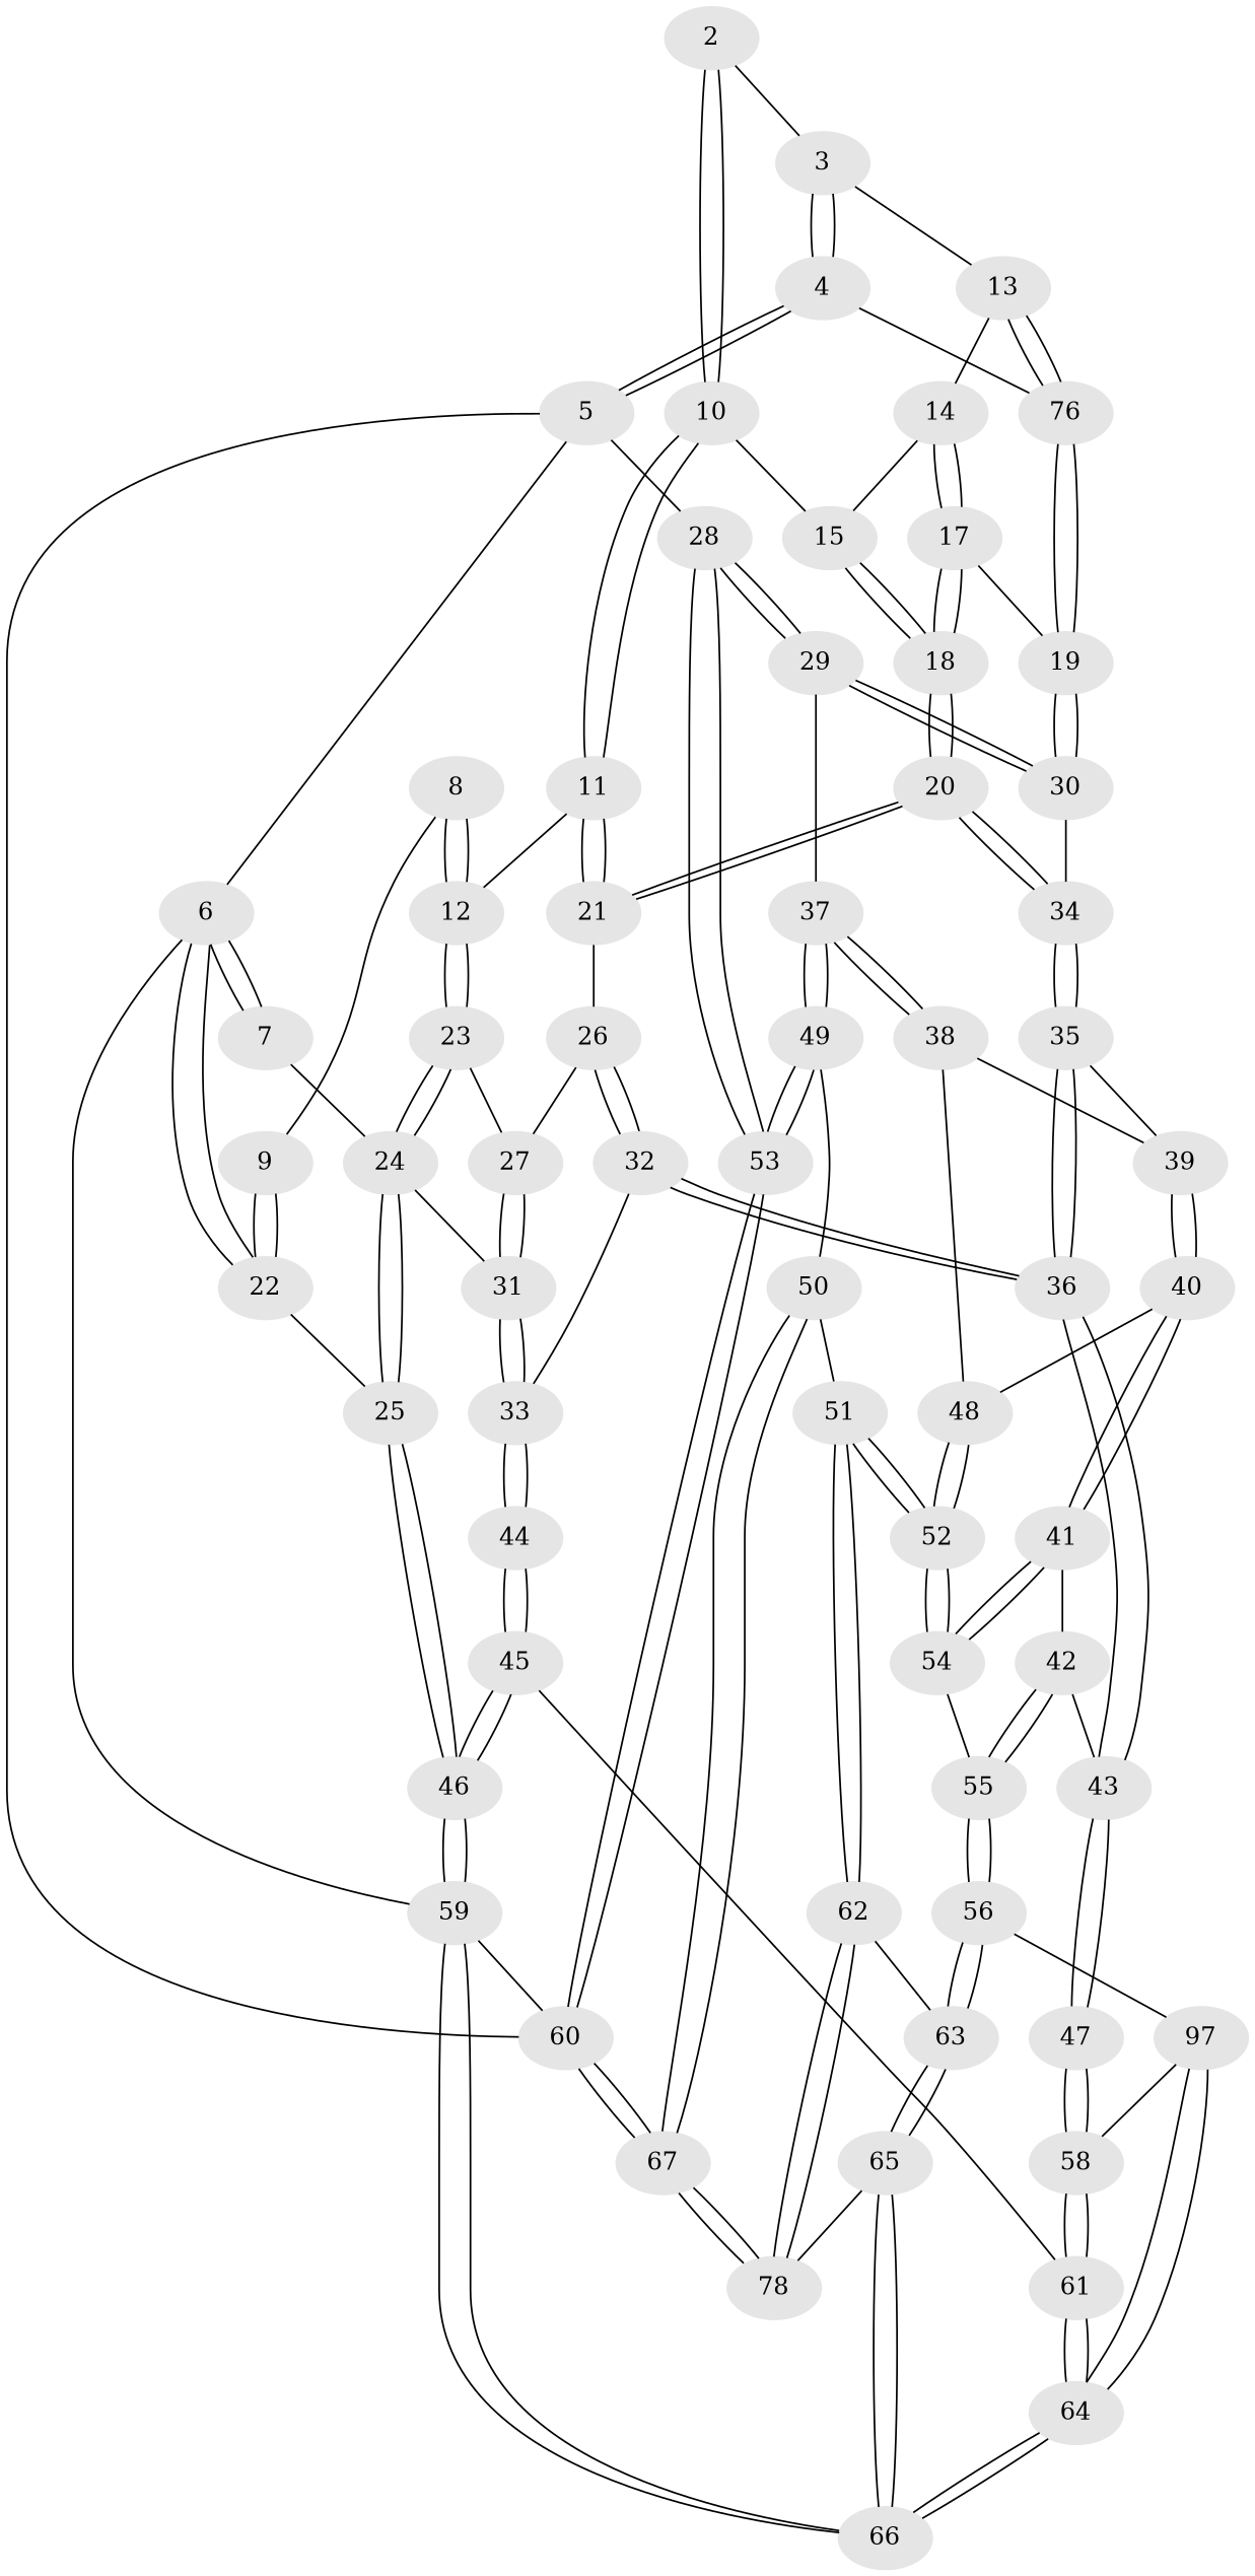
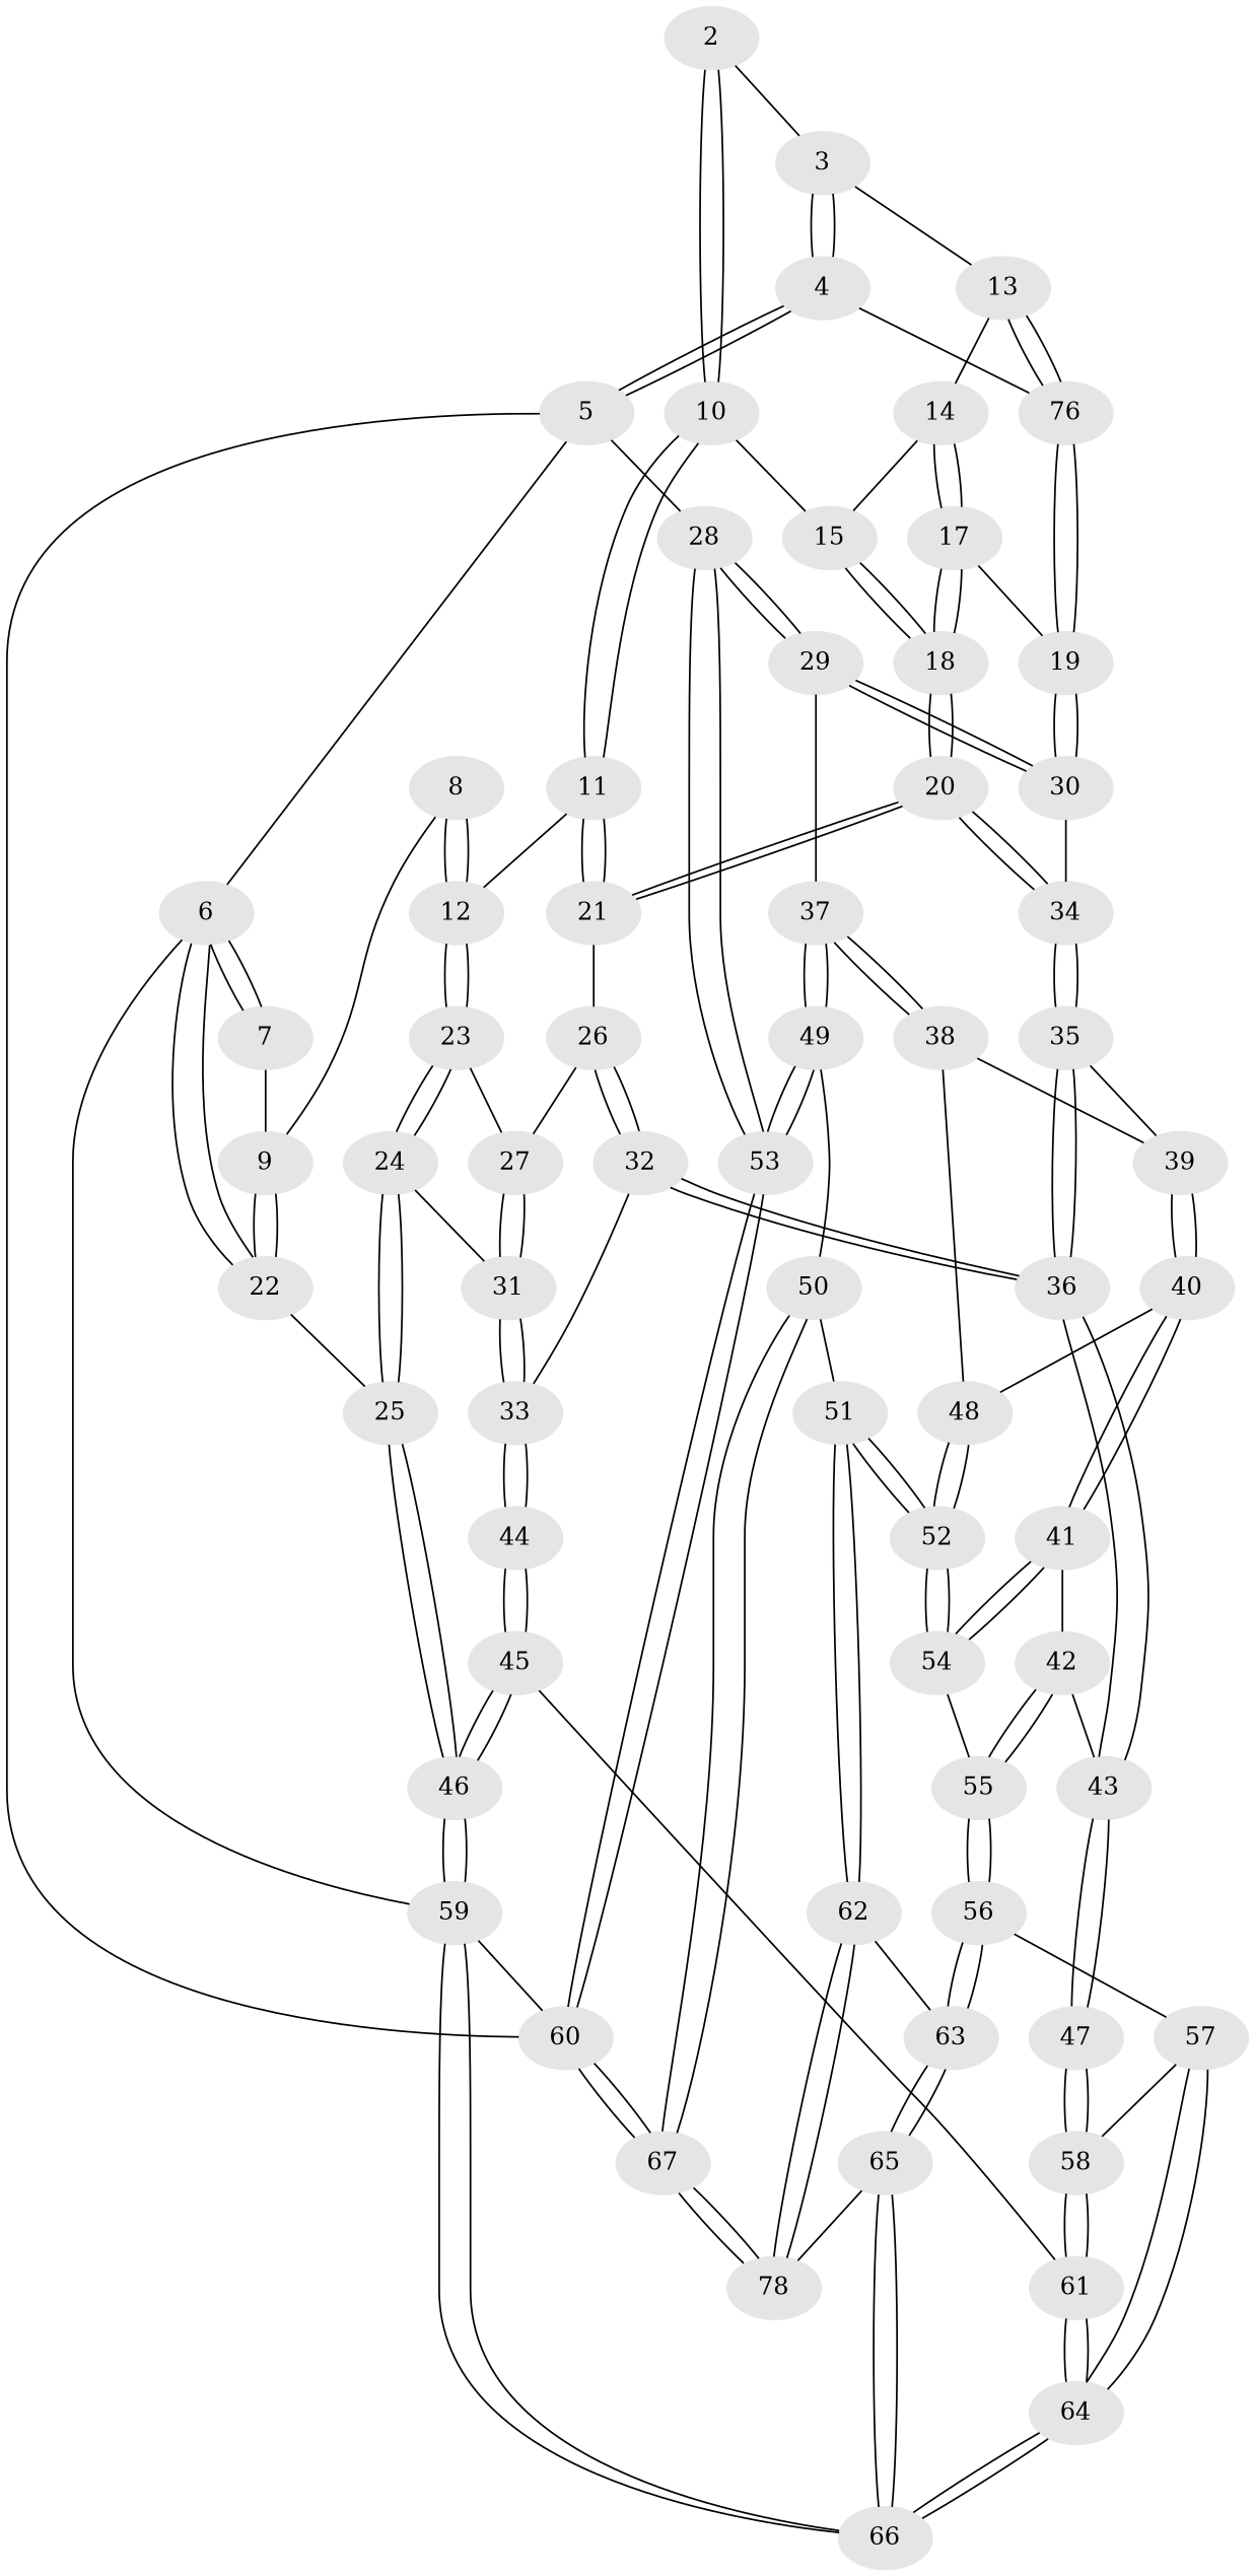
  graph {
    node [color=gray90 style=filled]
    2
    3
    10
    8
    9
    12
    4
    13
    11
    15
    5
    n12 [label=76]
    14
    6
    28
    60
    19
    7
    22
    59
    29
    53
    67
    25
    66
    23
    21
    18
    26
    24
    27
    17
    20
    30
    34
    35
    32
    46
    31
    33
    36
    37
    38
    49
    44
    43
    45
    39
    40
    47
    48
    50
    52
    41
    42
    54
    55
    56
    58
    61
    64
    51
    62
    n64 [label=78]
    63
-   57 [label=97]
+   57
    65
    2 -- 3
    2 -- 10
    2 -- 10
    3 -- 4
    3 -- 4
    3 -- 13
    10 -- 11
    10 -- 11
    10 -- 15
    8 -- 9
    8 -- 12
    8 -- 12
    9 -- 22
    9 -- 22
    12 -- 23
    12 -- 23
    4 -- 5
    4 -- 5
    4 -- n12
    13 -- n12
    13 -- n12
    13 -- 14
    11 -- 12
    11 -- 21
    11 -- 21
    15 -- 18
    15 -- 18
    5 -- 6
    5 -- 28
    5 -- 60
    n12 -- 19
    n12 -- 19
    14 -- 15
    14 -- 17
    14 -- 17
    6 -- 7
    6 -- 7
    6 -- 22
    6 -- 22
    6 -- 59
    28 -- 29
    28 -- 29
    28 -- 53
    28 -- 53
    60 -- 67
    60 -- 67
    19 -- 30
    19 -- 30
-   7 -- 24
+   7 -- 9
    22 -- 25
    59 -- 60
    59 -- 66
    59 -- 66
    29 -- 30
    29 -- 30
    29 -- 37
    53 -- 60
    53 -- 60
    67 -- n64
    67 -- n64
    25 -- 46
    25 -- 46
    23 -- 24
    23 -- 24
    23 -- 27
    21 -- 26
    18 -- 20
    18 -- 20
    26 -- 27
    26 -- 32
    26 -- 32
    24 -- 25
    24 -- 25
    24 -- 31
    27 -- 31
    27 -- 31
    17 -- 19
    17 -- 18
    17 -- 18
    20 -- 21
    20 -- 21
    20 -- 34
    20 -- 34
    30 -- 34
    34 -- 35
    34 -- 35
    35 -- 36
    35 -- 36
    35 -- 39
    32 -- 33
    32 -- 36
    32 -- 36
    46 -- 59
    46 -- 59
    31 -- 33
    31 -- 33
    33 -- 44
    33 -- 44
    36 -- 43
    36 -- 43
    37 -- 38
    37 -- 38
    37 -- 49
    37 -- 49
    38 -- 39
    38 -- 48
    49 -- 53
    49 -- 53
    49 -- 50
    44 -- 45
    44 -- 45
    43 -- 47
    43 -- 47
    45 -- 46
    45 -- 46
    45 -- 61
    39 -- 40
    39 -- 40
    40 -- 48
    40 -- 41
    40 -- 41
    47 -- 58
    47 -- 58
    48 -- 52
    48 -- 52
    50 -- 67
    50 -- 67
    50 -- 51
    52 -- 54
    52 -- 54
    41 -- 42
    41 -- 54
    41 -- 54
    42 -- 43
    42 -- 55
    42 -- 55
    54 -- 55
    55 -- 56
    55 -- 56
    56 -- 63
    56 -- 63
    56 -- 57
    58 -- 61
    58 -- 61
    61 -- 64
    61 -- 64
    64 -- 66
    64 -- 66
    51 -- 52
    51 -- 52
    51 -- 62
    51 -- 62
    62 -- n64
    62 -- n64
    62 -- 63
    63 -- 65
    63 -- 65
    57 -- 58
    57 -- 64
    57 -- 64
    65 -- 66
    65 -- 66
    65 -- n64
  }
